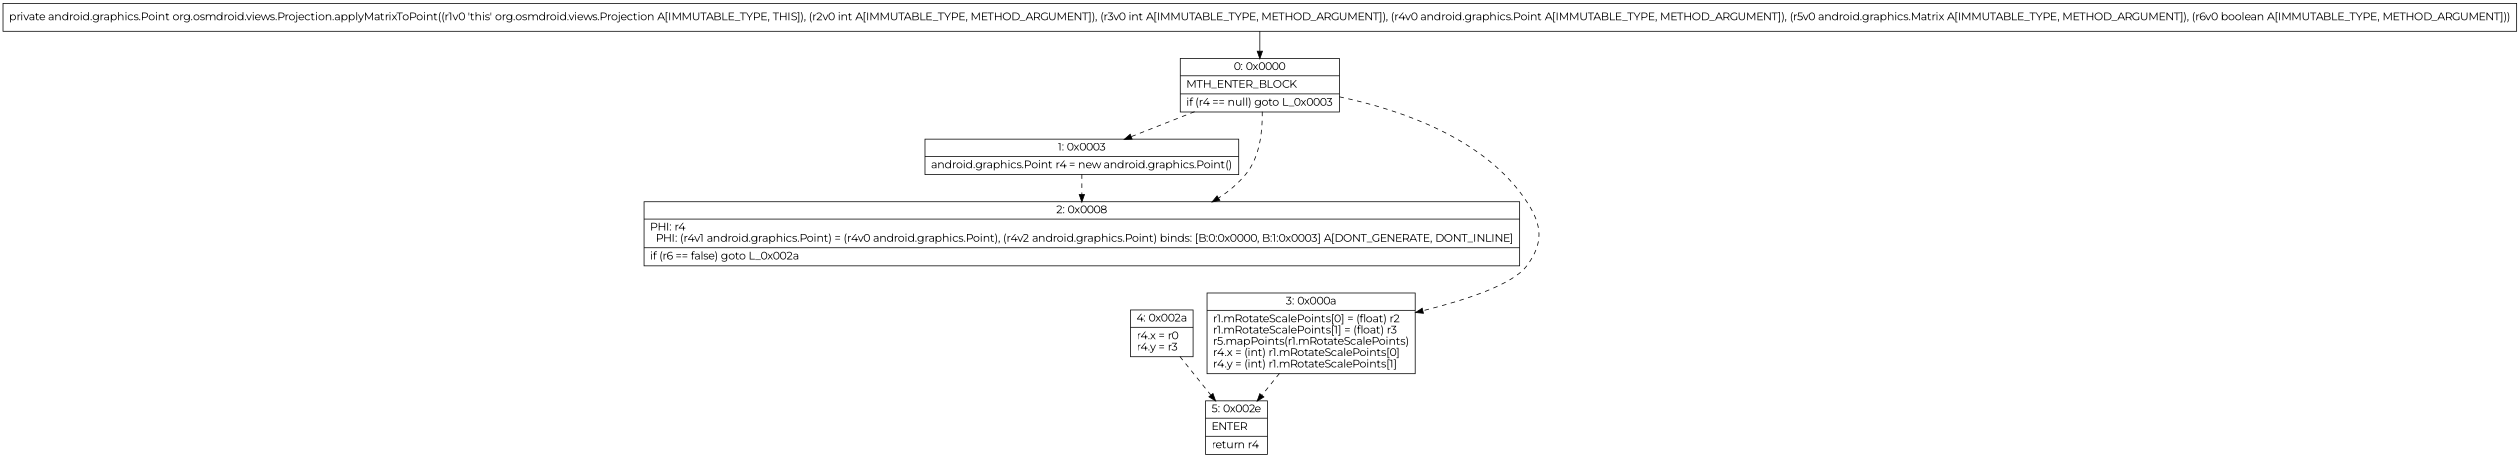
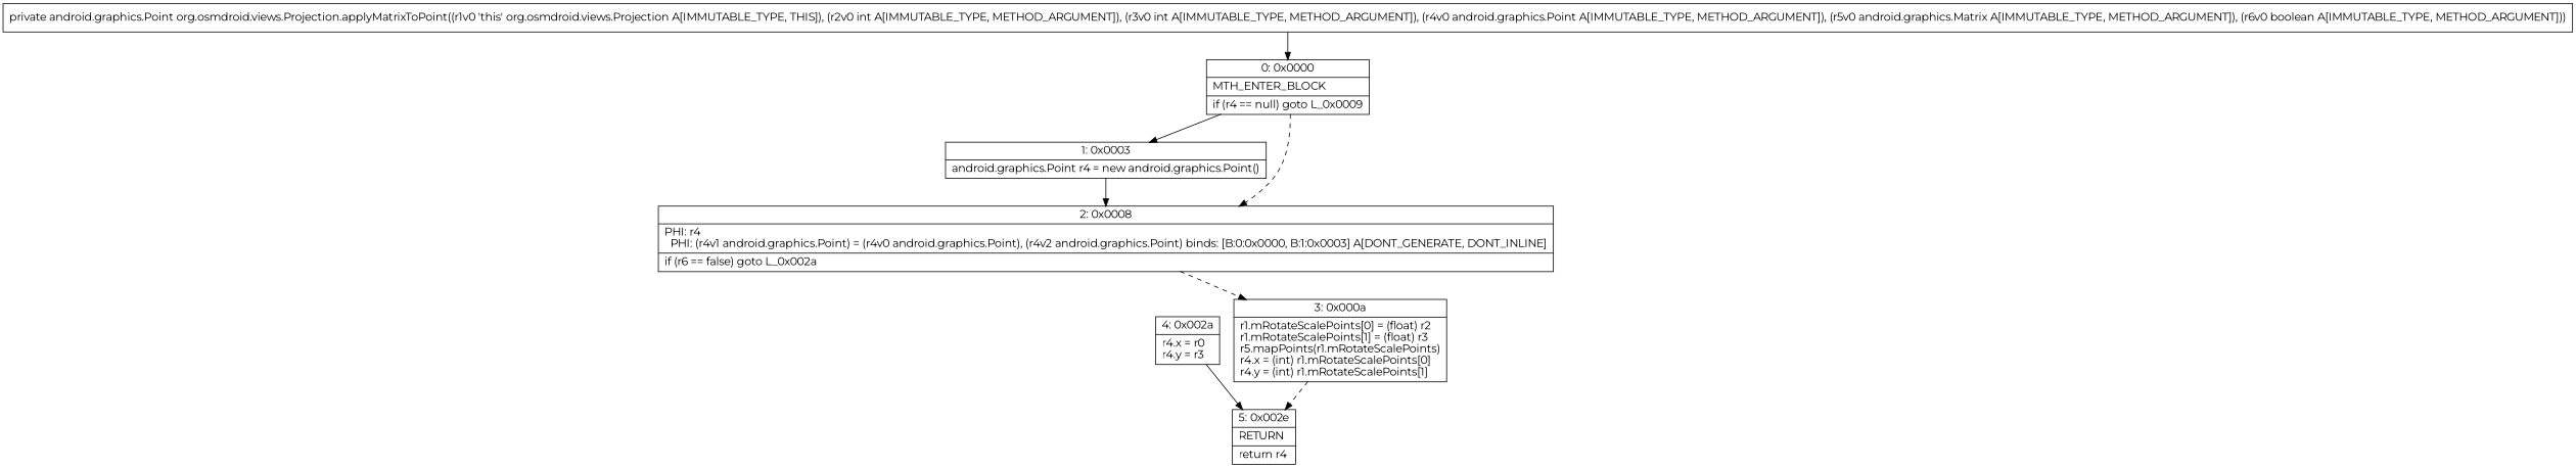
  digraph {
    fontname=Montserrat
    node [fontname=Montserrat shape=record]
    edge [fontname=Montserrat]
-   n1 [label="{0\:\ 0x0000|MTH_ENTER_BLOCK\l|if (r4 == null) goto L_0x0003\l}"]
+   n1 [label="{0\:\ 0x0000|MTH_ENTER_BLOCK\l|if (r4 == null) goto L_0x0009\l}"]
    n2 [label="{1\:\ 0x0003|android.graphics.Point r4 = new android.graphics.Point()\l}"]
    n3 [label="{2\:\ 0x0008|PHI: r4 \l  PHI: (r4v1 android.graphics.Point) = (r4v0 android.graphics.Point), (r4v2 android.graphics.Point) binds: [B:0:0x0000, B:1:0x0003] A[DONT_GENERATE, DONT_INLINE]\l|if (r6 == false) goto L_0x002a\l}"]
    n4 [label="{3\:\ 0x000a|r1.mRotateScalePoints[0] = (float) r2\lr1.mRotateScalePoints[1] = (float) r3\lr5.mapPoints(r1.mRotateScalePoints)\lr4.x = (int) r1.mRotateScalePoints[0]\lr4.y = (int) r1.mRotateScalePoints[1]\l}"]
-   n5 [label="{5\:\ 0x002e|ENTER\l|return r4\l}"]
+   n5 [label="{5\:\ 0x002e|RETURN\l|return r4\l}"]
    n6 [label="{4\:\ 0x002a|r4.x = r0\lr4.y = r3\l}"]
    n7 [label="{private android.graphics.Point org.osmdroid.views.Projection.applyMatrixToPoint((r1v0 'this' org.osmdroid.views.Projection A[IMMUTABLE_TYPE, THIS]), (r2v0 int A[IMMUTABLE_TYPE, METHOD_ARGUMENT]), (r3v0 int A[IMMUTABLE_TYPE, METHOD_ARGUMENT]), (r4v0 android.graphics.Point A[IMMUTABLE_TYPE, METHOD_ARGUMENT]), (r5v0 android.graphics.Matrix A[IMMUTABLE_TYPE, METHOD_ARGUMENT]), (r6v0 boolean A[IMMUTABLE_TYPE, METHOD_ARGUMENT])) }"]
-   n1 -> n2 [style=dashed]
+   n1 -> n2
    n1 -> n3 [style=dashed]
-   n2 -> n3 [style=dashed]
-   n1 -> n4 [style=dashed]
+   n2 -> n3
+   n3 -> n4 [style=dashed]
    n4 -> n5 [style=dashed]
-   n6 -> n5 [style=dashed]
+   n6 -> n5
    n7 -> n1
  }
